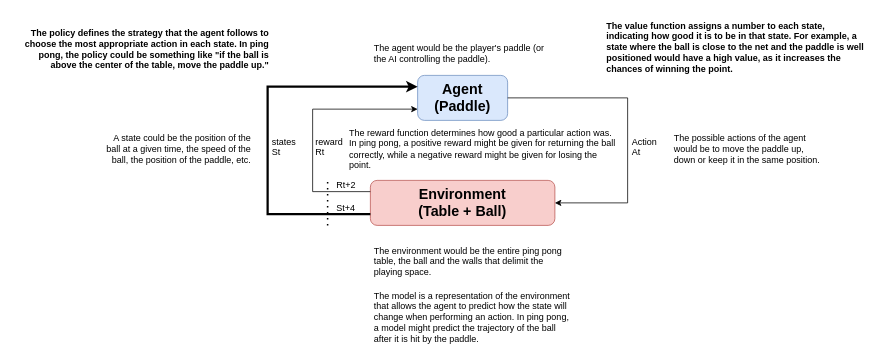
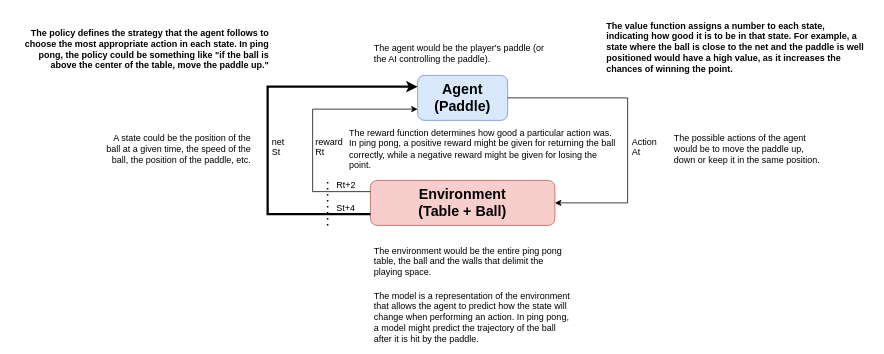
  <mxCell id="0" />
  <mxCell id="1" parent="0" />
  <mxCell id="2" value="Agent&lt;div&gt;(Paddle)&lt;/div&gt;" style="rounded=1;whiteSpace=wrap;html=1;fontStyle=1;fontSize=19;fillColor=#dae8fc;strokeColor=#6c8ebf;" vertex="1" parent="1"><mxGeometry x="556" y="100" width="120" height="60" as="geometry" /></mxCell>
  <mxCell id="3" value="Environment&lt;div&gt;(Table + Ball)&lt;/div&gt;" style="rounded=1;whiteSpace=wrap;html=1;fontStyle=1;fontSize=19;fillColor=#f8cecc;strokeColor=#b85450;" vertex="1" parent="1"><mxGeometry x="493" y="240" width="246" height="60" as="geometry" /></mxCell>
  <mxCell id="4" value="" style="endArrow=classic;html=1;rounded=0;exitX=1;exitY=0.5;exitDx=0;exitDy=0;entryX=1;entryY=0.5;entryDx=0;entryDy=0;" edge="1" parent="1" source="2" target="3"><mxGeometry width="50" height="50" relative="1" as="geometry"><mxPoint x="746" y="140" as="sourcePoint" /><mxPoint x="796" y="90" as="targetPoint" /><Array as="points"><mxPoint x="836" y="130" /><mxPoint x="836" y="270" /></Array></mxGeometry></mxCell>
  <mxCell id="5" value="" style="endArrow=classic;html=1;rounded=0;exitX=0;exitY=0.25;exitDx=0;exitDy=0;entryX=0;entryY=0.75;entryDx=0;entryDy=0;" edge="1" parent="1" source="3" target="2"><mxGeometry width="50" height="50" relative="1" as="geometry"><mxPoint x="456" y="220" as="sourcePoint" /><mxPoint x="506" y="170" as="targetPoint" /><Array as="points"><mxPoint x="416" y="255" /><mxPoint x="416" y="145" /></Array></mxGeometry></mxCell>
  <mxCell id="6" value="" style="endArrow=classic;html=1;rounded=0;exitX=0;exitY=0.75;exitDx=0;exitDy=0;entryX=0;entryY=0.25;entryDx=0;entryDy=0;fontSize=25;strokeWidth=3;" edge="1" parent="1" source="3" target="2"><mxGeometry width="50" height="50" relative="1" as="geometry"><mxPoint x="596" y="290" as="sourcePoint" /><mxPoint x="646" y="240" as="targetPoint" /><Array as="points"><mxPoint x="356" y="285" /><mxPoint x="356" y="115" /></Array></mxGeometry></mxCell>
  <mxCell id="7" value="Action&#10;At" style="text;whiteSpace=wrap;" vertex="1" parent="1"><mxGeometry x="840" y="175" width="70" height="40" as="geometry" /></mxCell>
  <mxCell id="8" value="reward&#10;Rt" style="text;whiteSpace=wrap;" vertex="1" parent="1"><mxGeometry x="418" y="175" width="70" height="40" as="geometry" /></mxCell>
- <mxCell id="9" value="states&#10;St" style="text;whiteSpace=wrap;" vertex="1" parent="1"><mxGeometry x="360" y="175" width="70" height="40" as="geometry" /></mxCell>
+ <mxCell id="9" value="net&#10;St" style="text;whiteSpace=wrap;" vertex="1" parent="1"><mxGeometry x="360" y="175" width="70" height="40" as="geometry" /></mxCell>
  <mxCell id="10" value="Rt+2" style="text;whiteSpace=wrap;" vertex="1" parent="1"><mxGeometry x="446" y="233" width="70" height="40" as="geometry" /></mxCell>
  <mxCell id="11" value="St+4" style="text;whiteSpace=wrap;" vertex="1" parent="1"><mxGeometry x="446" y="263" width="70" height="40" as="geometry" /></mxCell>
  <mxCell id="12" value="" style="endArrow=none;dashed=1;html=1;dashPattern=1 3;strokeWidth=2;rounded=0;" edge="1" parent="1"><mxGeometry width="50" height="50" relative="1" as="geometry"><mxPoint x="436" y="300" as="sourcePoint" /><mxPoint x="436" y="240" as="targetPoint" /></mxGeometry></mxCell>
  <mxCell id="13" value="The agent would be the player's paddle (or the AI ​​controlling the paddle)." style="text;whiteSpace=wrap;html=1;" vertex="1" parent="1"><mxGeometry x="496" y="50" width="240" height="40" as="geometry" /></mxCell>
  <mxCell id="14" value="The environment would be the entire ping pong table, the ball and the walls that delimit the playing space." style="text;whiteSpace=wrap;" vertex="1" parent="1"><mxGeometry x="496" y="320" width="260" height="50" as="geometry" /></mxCell>
  <mxCell id="15" value="The possible actions of the agent would be to move the paddle up, down or keep it in the same position." style="text;whiteSpace=wrap;" vertex="1" parent="1"><mxGeometry x="896" y="170" width="200" height="50" as="geometry" /></mxCell>
  <mxCell id="16" value="A state could be the position of the ball at a given time, the speed of the ball, the position of the paddle, etc." style="text;whiteSpace=wrap;align=right;" vertex="1" parent="1"><mxGeometry x="136" y="170" width="200" height="50" as="geometry" /></mxCell>
  <mxCell id="17" value="The policy defines the strategy that the agent follows to choose the most appropriate action in each state. In ping pong, the policy could be something like &quot;if the ball is above the center of the table, move the paddle up.&quot;" style="text;whiteSpace=wrap;rounded=0;glass=0;labelBackgroundColor=none;labelBorderColor=none;textShadow=0;fontStyle=1;align=right;" vertex="1" parent="1"><mxGeometry x="20" y="30" width="340" height="70" as="geometry" /></mxCell>
  <mxCell id="18" value="The reward function determines how good a particular action was. In ping pong, a positive reward might be given for returning the ball correctly, while a negative reward might be given for losing the point." style="text;whiteSpace=wrap;" vertex="1" parent="1"><mxGeometry x="463" y="163" width="360" height="70" as="geometry" /></mxCell>
  <mxCell id="19" value="The value function assigns a number to each state, indicating how good it is to be in that state. For example, a state where the ball is close to the net and the paddle is well positioned would have a high value, as it increases the chances of winning the point." style="text;whiteSpace=wrap;align=left;fontStyle=1" vertex="1" parent="1"><mxGeometry x="806" y="20" width="350" height="70" as="geometry" /></mxCell>
  <mxCell id="20" value="The model is a representation of the environment that allows the agent to predict how the state will change when performing an action. In ping pong, a model might predict the trajectory of the ball after it is hit by the paddle." style="text;whiteSpace=wrap;" vertex="1" parent="1"><mxGeometry x="496" y="380" width="270" height="70" as="geometry" /></mxCell>
